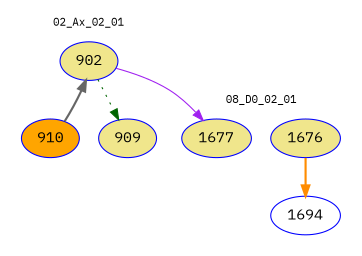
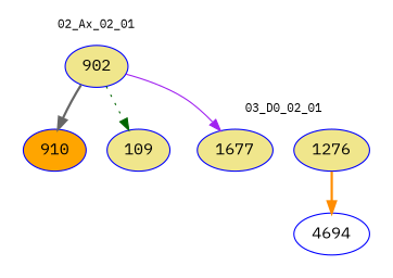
  digraph {
    fontname="IBM Plex Mono"
    node [color=blue fillcolor=khaki fontname="IBM Plex Mono" style=filled]
    edge [fontname="IBM Plex Mono" style=bold]
    n1 [label=902]
    n2 [fillcolor=orange label=910]
-   n3 [label=909]
-   n4 [label=1676]
+   n3 [label=109]
+   n4 [label=1276]
    n5 [label=1677]
-   n6 [fillcolor=white label=1694]
+   n6 [fillcolor=white label=4694]
    subgraph cluster_1 {
      color=white
      fontsize=10
      label="02_Ax_02_01"
      n1
      n2
      n3
    }
    subgraph cluster_2 {
      color=white
      fontsize=10
-     label="08_D0_02_01"
+     label="03_D0_02_01"
      n4
      n5
      n6
    }
-   n2 -> n1 [color=gray40]
+   n1 -> n2 [color=gray40]
    n1 -> n3 [color=darkgreen style=dotted]
    n1 -> n5 [color=purple style=solid]
    n4 -> n6 [color=darkorange]
  }
